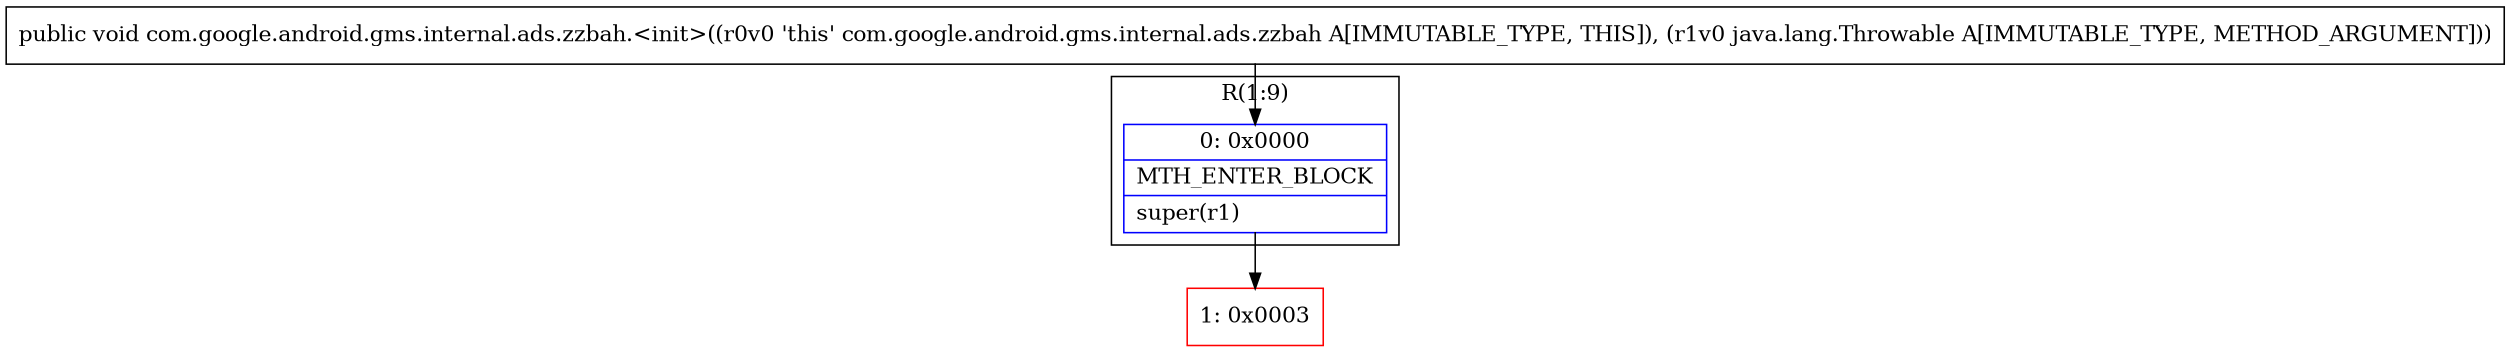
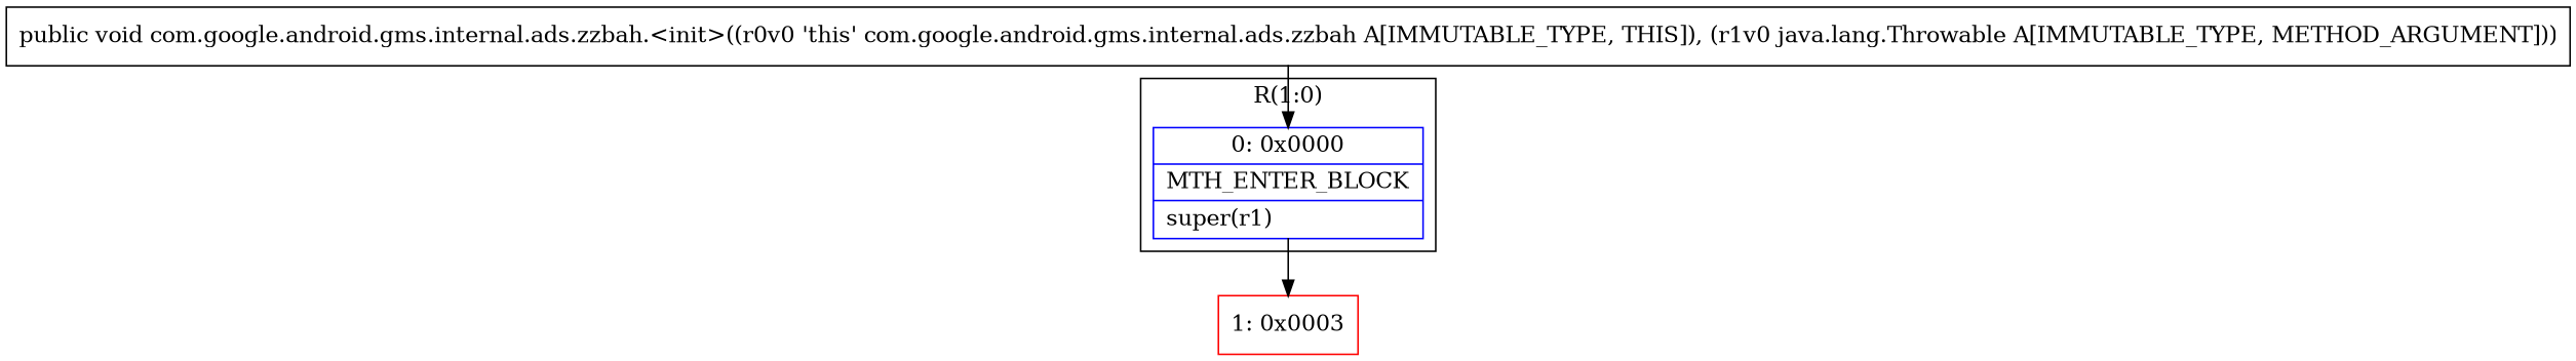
  digraph {
    node [shape=record]
    n1 [color=blue label="{0\:\ 0x0000|MTH_ENTER_BLOCK\l|super(r1)\l}"]
    n2 [color=red label="{1\:\ 0x0003}"]
    n3 [label="{public void com.google.android.gms.internal.ads.zzbah.\<init\>((r0v0 'this' com.google.android.gms.internal.ads.zzbah A[IMMUTABLE_TYPE, THIS]), (r1v0 java.lang.Throwable A[IMMUTABLE_TYPE, METHOD_ARGUMENT])) }"]
    subgraph cluster_1 {
-     label="R(1:9)"
+     label="R(1:0)"
      n1
    }
    n1 -> n2
    n3 -> n1
  }
